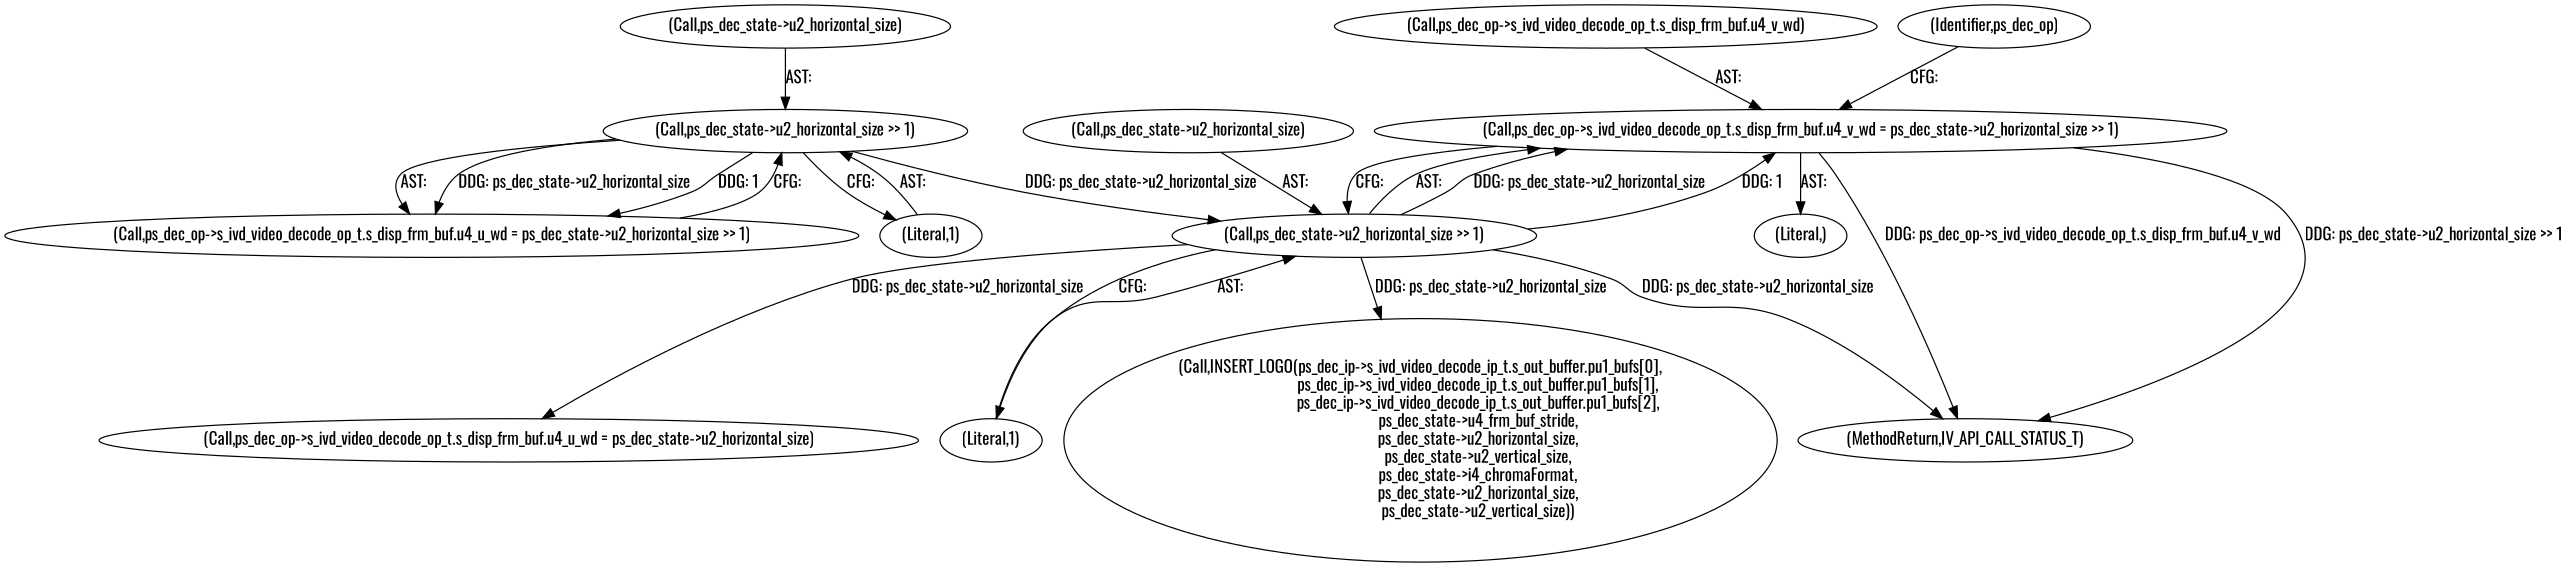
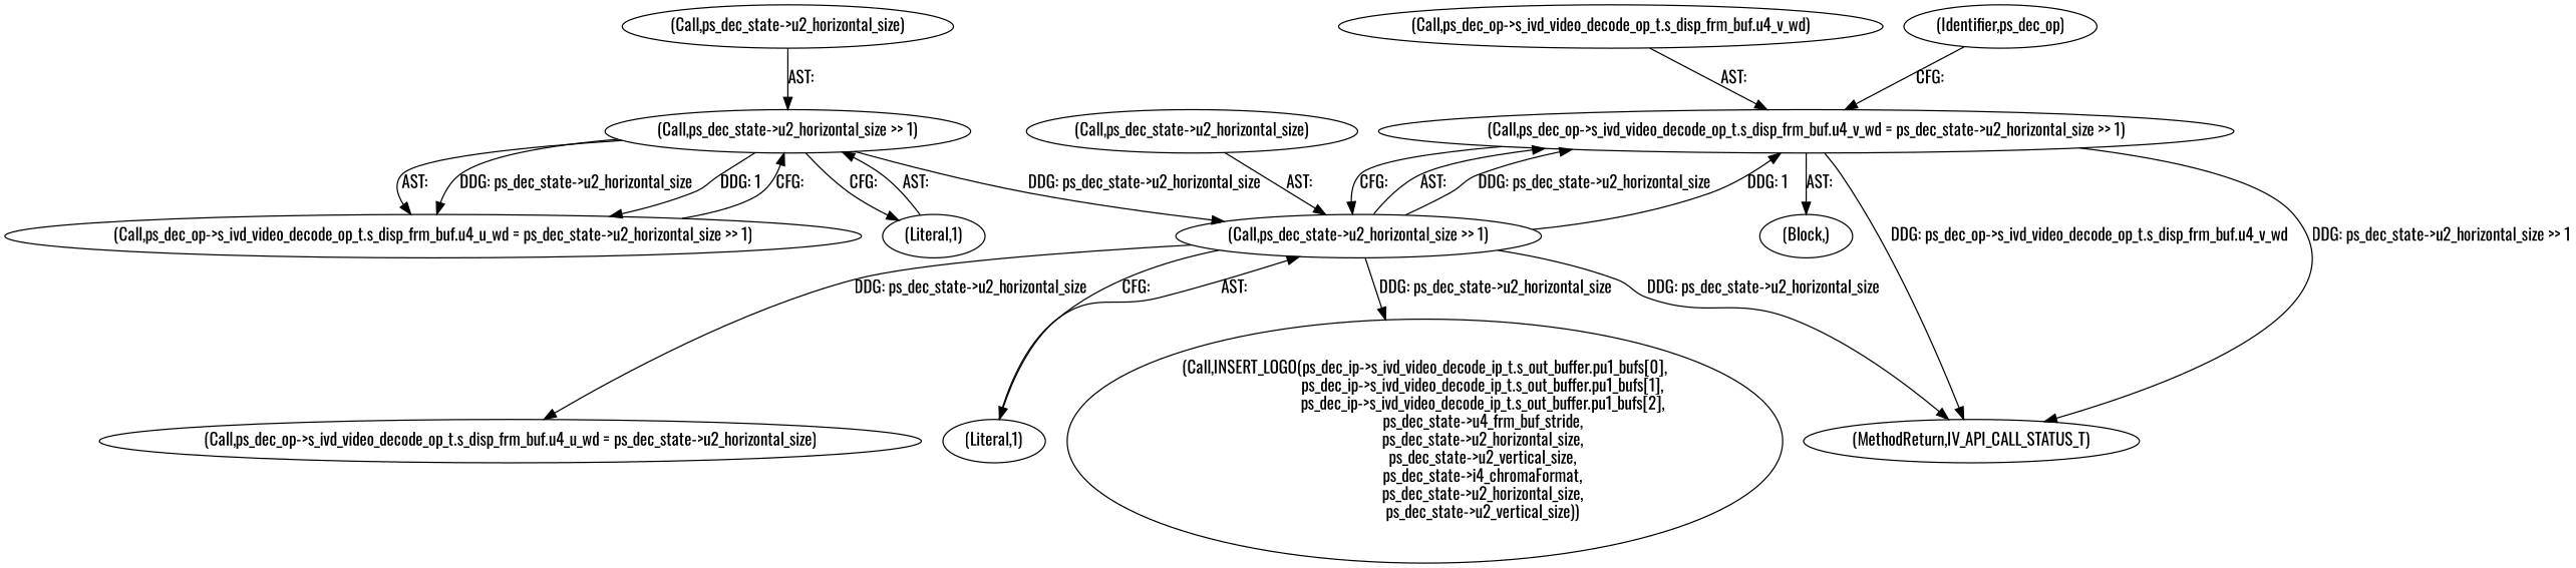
  digraph {
    fontname=Oswald
    node [fontname=Oswald]
    edge [fontname=Oswald]
    n1 [label="(Call,ps_dec_op->s_ivd_video_decode_op_t.s_disp_frm_buf.u4_v_wd = ps_dec_state->u2_horizontal_size >> 1)"]
    n2 [label="(Call,ps_dec_state->u2_horizontal_size >> 1)"]
-   n3 [label="(Literal,)"]
+   n3 [label="(Block,)"]
    n4 [label="(MethodReturn,IV_API_CALL_STATUS_T)"]
    n5 [label="(Call,ps_dec_op->s_ivd_video_decode_op_t.s_disp_frm_buf.u4_u_wd = ps_dec_state->u2_horizontal_size)"]
    n6 [label="(Literal,1)"]
    n7 [label="(Call,INSERT_LOGO(ps_dec_ip->s_ivd_video_decode_ip_t.s_out_buffer.pu1_bufs[0],\n                                ps_dec_ip->s_ivd_video_decode_ip_t.s_out_buffer.pu1_bufs[1],\n                                ps_dec_ip->s_ivd_video_decode_ip_t.s_out_buffer.pu1_bufs[2],\n                                ps_dec_state->u4_frm_buf_stride,\n                                ps_dec_state->u2_horizontal_size,\n                                ps_dec_state->u2_vertical_size,\n                                ps_dec_state->i4_chromaFormat,\n                                ps_dec_state->u2_horizontal_size,\n                                ps_dec_state->u2_vertical_size))"]
    n8 [label="(Call,ps_dec_state->u2_horizontal_size >> 1)"]
    n9 [label="(Call,ps_dec_op->s_ivd_video_decode_op_t.s_disp_frm_buf.u4_u_wd = ps_dec_state->u2_horizontal_size >> 1)"]
    n10 [label="(Literal,1)"]
    n11 [label="(Call,ps_dec_op->s_ivd_video_decode_op_t.s_disp_frm_buf.u4_v_wd)"]
    n12 [label="(Call,ps_dec_state->u2_horizontal_size)"]
    n13 [label="(Call,ps_dec_state->u2_horizontal_size)"]
    n14 [label="(Identifier,ps_dec_op)"]
    n1 -> n2 [label="CFG: "]
    n1 -> n3 [label="AST: "]
    n1 -> n4 [label="DDG: ps_dec_op->s_ivd_video_decode_op_t.s_disp_frm_buf.u4_v_wd"]
    n1 -> n4 [label="DDG: ps_dec_state->u2_horizontal_size >> 1"]
    n2 -> n1 [label="AST: "]
    n2 -> n1 [label="DDG: ps_dec_state->u2_horizontal_size"]
    n2 -> n1 [label="DDG: 1"]
    n2 -> n4 [label="DDG: ps_dec_state->u2_horizontal_size"]
    n2 -> n5 [label="DDG: ps_dec_state->u2_horizontal_size"]
    n2 -> n6 [label="CFG: "]
    n2 -> n7 [label="DDG: ps_dec_state->u2_horizontal_size"]
    n6 -> n2 [label="AST: "]
    n8 -> n2 [label="DDG: ps_dec_state->u2_horizontal_size"]
    n8 -> n9 [label="AST: "]
    n8 -> n9 [label="DDG: ps_dec_state->u2_horizontal_size"]
    n8 -> n9 [label="DDG: 1"]
    n8 -> n10 [label="CFG: "]
    n9 -> n8 [label="CFG: "]
    n10 -> n8 [label="AST: "]
    n11 -> n1 [label="AST: "]
    n12 -> n2 [label="AST: "]
    n13 -> n8 [label="AST: "]
    n14 -> n1 [label="CFG: "]
  }
